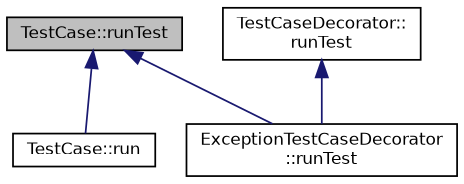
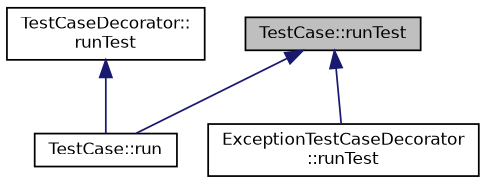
  digraph {
    rankdir=TB
    node [color=black fillcolor=white fontname=Helvetica fontsize=10 shape=record style=filled]
    edge [color=midnightblue dir=back fontname=Helvetica fontsize=10 labelfontname=Helvetica labelfontsize=10 style=solid]
    n1 [fillcolor=grey75 fontcolor=black height=0.2 label="TestCase::runTest" width=0.4]
    n2 [height=0.2 label="TestCase::run" width=0.4]
    n3 [height=0.2 label="ExceptionTestCaseDecorator\l::runTest" width=0.4]
    n4 [height=0.2 label="TestCaseDecorator::\lrunTest" width=0.4]
    n1 -> n2
    n1 -> n3
-   n4 -> n3
+   n4 -> n2
  }
